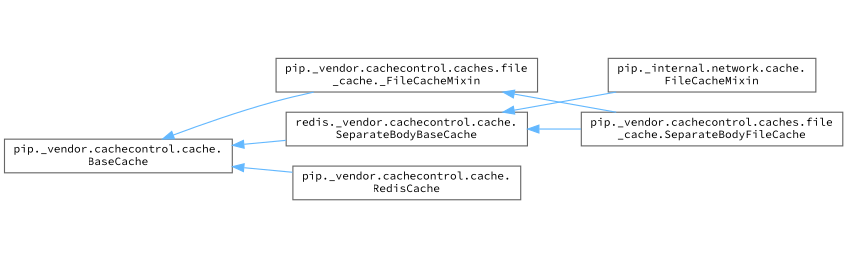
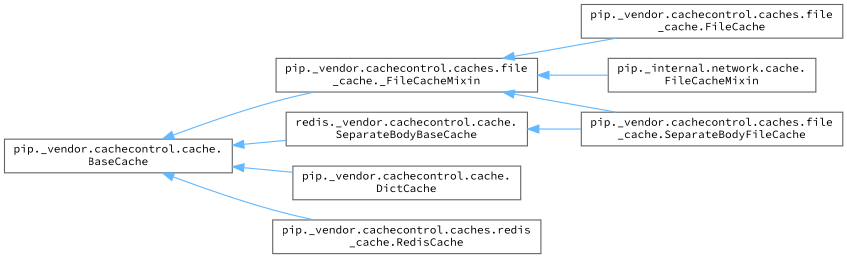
  digraph {
    fontname="Source Code Pro"
    rankdir=LR
    node [color=grey40 fillcolor=white fontname="Source Code Pro" fontsize=10 shape=box style=filled]
    edge [color=steelblue1 dir=back fontname="Source Code Pro" fontsize=10 labelfontname=Helvetica labelfontsize=10 style=solid]
    n1 [height=0.2 label="pip._vendor.cachecontrol.caches.file\l_cache._FileCacheMixin" width=0.4]
+   n2 [height=0.2 label="pip._vendor.cachecontrol.caches.file\l_cache.FileCache" width=0.4]
    n3 [height=0.2 label="pip._vendor.cachecontrol.caches.file\l_cache.SeparateBodyFileCache" width=0.4]
    n4 [height=0.2 label="pip._vendor.cachecontrol.cache.\lBaseCache" width=0.4]
-   n5 [height=0.2 label="pip._vendor.cachecontrol.cache.\lRedisCache" width=0.4]
+   n5 [height=0.2 label="pip._vendor.cachecontrol.cache.\lDictCache" width=0.4]
    n6 [height=0.2 label="redis._vendor.cachecontrol.cache.\lSeparateBodyBaseCache" width=0.4]
+   n7 [height=0.2 label="pip._vendor.cachecontrol.caches.redis\l_cache.RedisCache" width=0.4]
    n8 [height=0.2 label="pip._internal.network.cache.\lFileCacheMixin" width=0.4]
+   n1 -> n2
    n1 -> n3
    n4 -> n1
    n4 -> n5
    n4 -> n6
+   n4 -> n7
    n6 -> n3
-   n6 -> n8
+   n1 -> n8
  }
